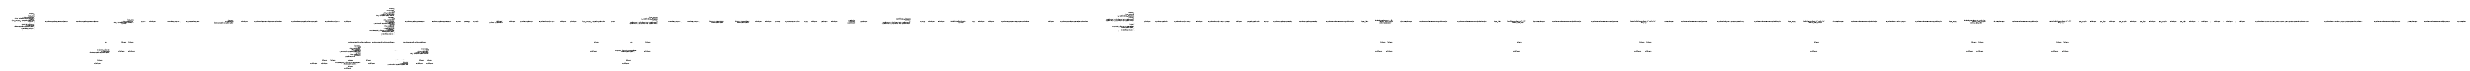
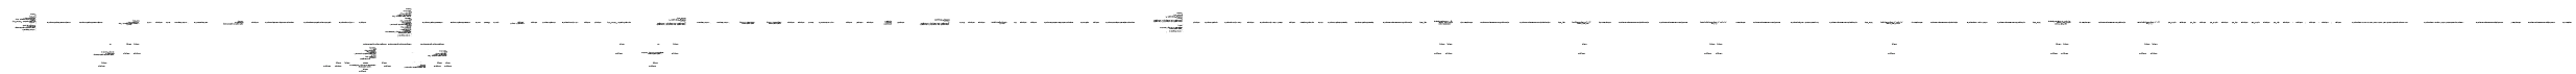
  digraph {
    node [cluster="lambda expression"]
    edge [color=darkseagreen4 style=dashed]
    n1 [cluster="CommandLine.Core.SpecificationPropertyRules.EnforceMutuallyExclusiveSet()" color=green community=0 label="return specProps =>\r\n                {\r\n                    var options = specProps\r\n                            .Where(sp => sp.Specification.IsOption())\r\n                            .Where(sp => ((OptionSpecification)sp.Specification).SetName.Length > 0\r\n                                   && sp.Value.IsJust());\r\n                    var groups = options.GroupBy(g => ((OptionSpecification)g.Specification).SetName);\r\n                    if (groups.Count() > 1)\r\n                    {\r\n                        return options.Select(s => Maybe.Just<Error>(\r\n                            new MutuallyExclusiveSetError(\r\n                                NameInfo.FromOptionSpecification((OptionSpecification)s.Specification))));\r\n                    }\r\n                    return Enumerable.Empty<Nothing<Error>>();\r\n                };" prediction=0 span="22-36"]
    n2 [cluster="CommandLine.Core.SpecificationPropertyRules.EnforceMutuallyExclusiveSet()" label="Entry CommandLine.Core.SpecificationPropertyRules.EnforceMutuallyExclusiveSet()" span="20-20"]
    n3 [cluster="CommandLine.Core.SpecificationPropertyRules.EnforceMutuallyExclusiveSet()" label="Exit CommandLine.Core.SpecificationPropertyRules.EnforceMutuallyExclusiveSet()" span="20-20"]
    n4 [label="var options = specProps\r\n                            .Where(sp => sp.Specification.IsOption())\r\n                            .Where(sp => ((OptionSpecification)sp.Specification).SetName.Length > 0\r\n                                   && sp.Value.IsJust())" span="24-27"]
    n5 [color=green community=0 label="return options.Select(s => Maybe.Just<Error>(\r\n                            new MutuallyExclusiveSetError(\r\n                                NameInfo.FromOptionSpecification((OptionSpecification)s.Specification))));" prediction=1 span="31-33"]
    n6 [label="Entry lambda expression" span="25-25"]
    n7 [label="Entry lambda expression" span="26-27"]
    n8 [label="Entry lambda expression" span="31-33"]
    n9 [label="groups.Count() > 1" span="29-29"]
    n10 [label="Exit lambda expression" span="22-36"]
+   n11 [cluster="Unk.Select" label="Entry Unk.Select"]
    n12 [color=green community=0 label="return Enumerable.Empty<Nothing<Error>>();" prediction=2 span="35-35"]
    n13 [cluster="System.Linq.Enumerable.Empty<TResult>()" color=green label="Entry System.Linq.Enumerable.Empty<TResult>()" span="0-0"]
    n14 [color=green community=0 label="Maybe.Just<Error>(\r\n                            new MutuallyExclusiveSetError(\r\n                                NameInfo.FromOptionSpecification((OptionSpecification)s.Specification)))" prediction=3 span="31-33"]
    n15 [label="Exit lambda expression" span="31-33"]
    n16 [cluster="CommandLine.MutuallyExclusiveSetError.MutuallyExclusiveSetError(CommandLine.NameInfo)" label="Entry CommandLine.MutuallyExclusiveSetError.MutuallyExclusiveSetError(CommandLine.NameInfo)" span="294-294"]
    n17 [cluster="CommandLine.NameInfo.FromOptionSpecification(CommandLine.Core.OptionSpecification)" label="Entry CommandLine.NameInfo.FromOptionSpecification(CommandLine.Core.OptionSpecification)" span="60-60"]
    n18 [cluster="CommandLine.Infrastructure.Maybe.Just<T>(T)" label="Entry CommandLine.Infrastructure.Maybe.Just<T>(T)" span="68-68"]
    n19 [cluster="CommandLine.Core.SpecificationPropertyRules.EnforceRequired()" color=green community=0 label="return specProps =>\r\n            {\r\n                List<string> setsWithTrue =\r\n                    specProps\r\n                        .Where(sp => sp.Specification.IsOption()\r\n                            && sp.Value.IsJust() && sp.Specification.Required)\r\n                        .Select(s => ((OptionSpecification)s.Specification).SetName).ToList();\r\n                \r\n                var requiredButEmpty =\r\n                    specProps\r\n                        .Where(sp => sp.Specification.IsOption())\r\n                        .Where(sp => sp.Value.IsNothing()\r\n                            && sp.Specification.Required\r\n                            && !setsWithTrue.Contains(((OptionSpecification)sp.Specification).SetName))\r\n                    .Concat(specProps\r\n                        .Where(sp => sp.Specification.IsValue()\r\n                            && sp.Value.IsNothing()\r\n                            && sp.Specification.Required)).ToList();\r\n                    if (requiredButEmpty.Any()) {\r\n                        return requiredButEmpty.Select(s => Maybe.Just<Error>(new MissingRequiredOptionError(\r\n                            NameInfo.FromSpecification(s.Specification))));\r\n                    }\r\n                    return Enumerable.Empty<Nothing<Error>>();\r\n                };" prediction=4 span="41-64"]
    n20 [color=green community=0 label="List<string> setsWithTrue =\r\n                    specProps\r\n                        .Where(sp => sp.Specification.IsOption()\r\n                            && sp.Value.IsJust() && sp.Specification.Required)\r\n                        .Select(s => ((OptionSpecification)s.Specification).SetName).ToList()" prediction=4 span="43-47"]
    n21 [color=green community=0 label="var requiredButEmpty =\r\n                    specProps\r\n                        .Where(sp => sp.Specification.IsOption())\r\n                        .Where(sp => sp.Value.IsNothing()\r\n                            && sp.Specification.Required\r\n                            && !setsWithTrue.Contains(((OptionSpecification)sp.Specification).SetName))\r\n                    .Concat(specProps\r\n                        .Where(sp => sp.Specification.IsValue()\r\n                            && sp.Value.IsNothing()\r\n                            && sp.Specification.Required)).ToList()" prediction=4 span="49-58"]
    n22 [label="Entry lambda expression" span="45-46"]
    n23 [label="Entry lambda expression" span="47-47"]
    n24 [label="sp.Value.IsNothing()\r\n                            && sp.Specification.Required\r\n                            && !setsWithTrue.Contains(((OptionSpecification)sp.Specification).SetName)" span="52-54"]
    n25 [label="Entry lambda expression" span="51-51"]
    n26 [label="Entry lambda expression" span="52-54"]
    n27 [label="Entry lambda expression" span="56-58"]
    n28 [label="return requiredButEmpty.Select(s => Maybe.Just<Error>(new MissingRequiredOptionError(\r\n                            NameInfo.FromSpecification(s.Specification))));" span="60-61"]
    n29 [cluster="CommandLine.Core.SpecificationPropertyRules.EnforceRequired()" label="Entry CommandLine.Core.SpecificationPropertyRules.EnforceRequired()" span="39-39"]
    n30 [cluster="CommandLine.Core.SpecificationPropertyRules.EnforceRequired()" label="Exit CommandLine.Core.SpecificationPropertyRules.EnforceRequired()" span="39-39"]
    n31 [label="Entry lambda expression" span="60-61"]
    n32 [label="Entry lambda expression" span="41-64"]
    n33 [cluster="Unk.ToList" label="Entry Unk.ToList"]
    n34 [label="requiredButEmpty.Any()" span="59-59"]
    n35 [cluster="Unk.Concat" label="Entry Unk.Concat"]
    n36 [color=green community=0 label="sp.Specification.IsOption()\r\n                            && sp.Value.IsJust() && sp.Specification.Required" prediction=7 span="45-46"]
    n37 [label="Exit lambda expression" span="45-46"]
    n38 [cluster="CommandLine.Core.Specification.IsOption()" label="Entry CommandLine.Core.Specification.IsOption()" span="10-10"]
    n39 [cluster="CommandLine.Infrastructure.Maybe<T>.IsJust<T>()" label="Entry CommandLine.Infrastructure.Maybe<T>.IsJust<T>()" span="149-149"]
    n40 [label="Exit lambda expression" span="47-47"]
    n41 [label="Entry lambda expression" span="22-36"]
    n42 [label="var groups = options.GroupBy(g => ((OptionSpecification)g.Specification).SetName)" span="28-28"]
    n43 [label="Entry lambda expression" span="28-28"]
-   n44 [cluster="Unk.Count" label="Entry Unk.Count"]
    n45 [label="return options.Select(s => Maybe.Just<Error>(new SequenceOutOfRangeError(\r\n                            NameInfo.FromSpecification(s.Specification))));" span="81-82"]
    n46 [label="Entry lambda expression" span="81-82"]
    n47 [label="return Enumerable.Empty<Nothing<Error>>();" span="63-63"]
    n48 [label="return Enumerable.Empty<Nothing<Error>>();" span="84-84"]
    n49 [label="Maybe.Just<Error>(new MissingRequiredOptionError(\r\n                            NameInfo.FromSpecification(s.Specification)))" span="60-61"]
    n50 [label="Maybe.Just<Error>(new SequenceOutOfRangeError(\r\n                            NameInfo.FromSpecification(s.Specification)))" span="81-82"]
    n51 [label="Exit lambda expression" span="41-64"]
    n52 [label="var options = specProps.Where(\r\n                        sp => sp.Specification.TargetType == TargetType.Sequence\r\n                        && sp.Value.IsJust()\r\n                        && (\r\n                            (sp.Specification.Min.IsJust() && ((Array)sp.Value.FromJust()).Length < sp.Specification.Min.FromJust())\r\n                            || (sp.Specification.Max.IsJust() && ((Array)sp.Value.FromJust()).Length > sp.Specification.Max.FromJust())\r\n                        )\r\n                    )" span="71-78"]
    n53 [label="Entry lambda expression" span="72-77"]
    n54 [label=setsWithTrue cluster=""]
    n55 [label="Exit lambda expression" span="52-54"]
    n56 [cluster="Unk.IsNothing" label="Entry Unk.IsNothing"]
    n57 [cluster="System.Collections.Generic.List<T>.Contains(T)" label="Entry System.Collections.Generic.List<T>.Contains(T)" span="0-0"]
-   n58 [cluster="Unk.Any" label="Entry Unk.Any"]
    n59 [label="Exit lambda expression" span="51-51"]
    n60 [label="sp.Specification.IsOption()" span="51-51"]
    n61 [label="Exit lambda expression" span="56-58"]
    n62 [label="sp.Specification.IsValue()\r\n                            && sp.Value.IsNothing()\r\n                            && sp.Specification.Required" span="56-58"]
    n63 [label="sp.Specification.IsOption()" span="25-25"]
    n64 [label="sp.Specification.TargetType == TargetType.Sequence\r\n                        && sp.Value.IsJust()\r\n                        && (\r\n                            (sp.Specification.Min.IsJust() && ((Array)sp.Value.FromJust()).Length < sp.Specification.Min.FromJust())\r\n                            || (sp.Specification.Max.IsJust() && ((Array)sp.Value.FromJust()).Length > sp.Specification.Max.FromJust())\r\n                        )" span="72-77"]
    n65 [cluster="Unk.GroupBy" label="Entry Unk.GroupBy"]
    n66 [label="Exit lambda expression" span="25-25"]
    n67 [label="Exit lambda expression" span="26-27"]
    n68 [label="((OptionSpecification)sp.Specification).SetName.Length > 0\r\n                                   && sp.Value.IsJust()" span="26-27"]
    n69 [label="options.Any()" span="79-79"]
    n70 [label="Exit lambda expression" span="69-85"]
    n71 [label="Exit lambda expression" span="60-61"]
    n72 [cluster="CommandLine.MissingRequiredOptionError.MissingRequiredOptionError(CommandLine.NameInfo)" label="Entry CommandLine.MissingRequiredOptionError.MissingRequiredOptionError(CommandLine.NameInfo)" span="283-283"]
+   n73 [cluster="Unk.FromSpecification" label="Entry Unk.FromSpecification"]
    n74 [label="Exit lambda expression" span="81-82"]
    n75 [cluster="CommandLine.SequenceOutOfRangeError.SequenceOutOfRangeError(CommandLine.NameInfo)" label="Entry CommandLine.SequenceOutOfRangeError.SequenceOutOfRangeError(CommandLine.NameInfo)" span="316-316"]
    n76 [cluster="CommandLine.Core.SpecificationPropertyRules.EnforceRange()" label="return specProps =>\r\n                {\r\n                    var options = specProps.Where(\r\n                        sp => sp.Specification.TargetType == TargetType.Sequence\r\n                        && sp.Value.IsJust()\r\n                        && (\r\n                            (sp.Specification.Min.IsJust() && ((Array)sp.Value.FromJust()).Length < sp.Specification.Min.FromJust())\r\n                            || (sp.Specification.Max.IsJust() && ((Array)sp.Value.FromJust()).Length > sp.Specification.Max.FromJust())\r\n                        )\r\n                    );\r\n                    if (options.Any())\r\n                    {\r\n                        return options.Select(s => Maybe.Just<Error>(new SequenceOutOfRangeError(\r\n                            NameInfo.FromSpecification(s.Specification))));\r\n                    }\r\n                    return Enumerable.Empty<Nothing<Error>>();\r\n                };" span="69-85"]
    n77 [label="Entry lambda expression" span="69-85"]
    n78 [cluster="CommandLine.Core.Specification.IsValue()" label="Entry CommandLine.Core.Specification.IsValue()" span="15-15"]
    n79 [cluster="CommandLine.Infrastructure.Maybe<T>.IsNothing<T>()" label="Entry CommandLine.Infrastructure.Maybe<T>.IsNothing<T>()" span="144-144"]
    n80 [label="Exit lambda expression" span="72-77"]
    n81 [cluster="CommandLine.Infrastructure.Maybe<T>.FromJust<T>(System.Exception)" label="Entry CommandLine.Infrastructure.Maybe<T>.FromJust<T>(System.Exception)" span="134-134"]
    n82 [label="Exit lambda expression" span="28-28"]
-   n83 [label="((OptionSpecification)g.Specification).SetName" span="28-28"]
+   n83 [label="((ShouldBeEquivalentTo)g.Specification).SetName" span="28-28"]
    n84 [cluster="Unk.IsJust" label="Entry Unk.IsJust"]
    n85 [cluster="CommandLine.Core.SpecificationPropertyRules.EnforceRange()" label="Entry CommandLine.Core.SpecificationPropertyRules.EnforceRange()" span="67-67"]
    n86 [cluster="CommandLine.Core.SpecificationPropertyRules.EnforceRange()" label="Exit CommandLine.Core.SpecificationPropertyRules.EnforceRange()" span="67-67"]
    n87 [cluster="CommandLine.Tests.Unit.ParserResultExtensionsTests.Invoker_proper_lambda_when_not_parsed()" file="ParserResultExtensionsTests.cs" label="Entry CommandLine.Tests.Unit.ParserResultExtensionsTests.Invoker_proper_lambda_when_not_parsed()" span="49-49"]
    n88 [cluster="CommandLine.Tests.Unit.ParserResultExtensionsTests.Invoker_proper_lambda_when_not_parsed()" file="ParserResultExtensionsTests.cs" label="var expected = ''a default''" span="51-51"]
    n89 [cluster="CommandLine.Tests.Unit.ParserResultExtensionsTests.Invoker_proper_lambda_when_not_parsed()" file="ParserResultExtensionsTests.cs" label="Parser.Default.ParseArguments<FakeOptions>(new[] { ''-i'', ''aaa'' })\r\n                .WithParsed(opts => expected = opts.StringValue)\r\n                .WithNotParsed(_ => expected = ''changed'')" span="52-54"]
    n90 [file="ParserResultExtensionsTests.cs" label="Entry lambda expression" span="53-53"]
    n91 [file="ParserResultExtensionsTests.cs" label="Entry lambda expression" span="54-54"]
    n92 [cluster="CommandLine.Tests.Unit.ParserResultExtensionsTests.Invoker_proper_lambda_when_not_parsed()" file="ParserResultExtensionsTests.cs" label="''changed''.ShouldBeEquivalentTo(expected)" span="56-56"]
    n93 [cluster="CommandLine.Tests.Unit.ParserResultExtensionsTests.Invoker_proper_lambda_when_not_parsed()" file="ParserResultExtensionsTests.cs" label="Exit CommandLine.Tests.Unit.ParserResultExtensionsTests.Invoker_proper_lambda_when_not_parsed()" span="49-49"]
    n94 [cluster="CommandLine.Tests.Unit.ParserResultExtensionsTests.Invoker_not_parsed_lambda_when_not_parsed()" file="ParserResultExtensionsTests.cs" label="Entry CommandLine.Tests.Unit.ParserResultExtensionsTests.Invoker_not_parsed_lambda_when_not_parsed()" span="28-28"]
    n95 [cluster="CommandLine.Tests.Unit.ParserResultExtensionsTests.Invoker_not_parsed_lambda_when_not_parsed()" file="ParserResultExtensionsTests.cs" label="var expected = ''a default''" span="30-30"]
    n96 [cluster="CommandLine.Tests.Unit.ParserResultExtensionsTests.Invoker_not_parsed_lambda_when_not_parsed()" file="ParserResultExtensionsTests.cs" label="Parser.Default.ParseArguments<FakeOptions>(new[] { ''-i'', ''aaa'' })\r\n                .WithNotParsed(_ => expected = ''changed'')" span="31-32"]
    n97 [file="ParserResultExtensionsTests.cs" label="Entry lambda expression" span="32-32"]
    n98 [cluster="CommandLine.Tests.Unit.ParserResultExtensionsTests.Invoker_not_parsed_lambda_when_not_parsed()" file="ParserResultExtensionsTests.cs" label="''changed''.ShouldBeEquivalentTo(expected)" span="34-34"]
    n99 [cluster="CommandLine.Tests.Unit.ParserResultExtensionsTests.Invoker_not_parsed_lambda_when_not_parsed()" file="ParserResultExtensionsTests.cs" label="Exit CommandLine.Tests.Unit.ParserResultExtensionsTests.Invoker_not_parsed_lambda_when_not_parsed()" span="28-28"]
    n100 [cluster="CommandLine.Tests.Unit.ParserResultExtensionsTests.Turn_sucessful_parsing_into_exit_code()" file="ParserResultExtensionsTests.cs" label="Entry CommandLine.Tests.Unit.ParserResultExtensionsTests.Turn_sucessful_parsing_into_exit_code()" span="60-60"]
    n101 [cluster="CommandLine.Tests.Unit.ParserResultExtensionsTests.Turn_sucessful_parsing_into_exit_code()" file="ParserResultExtensionsTests.cs" label="var expected = Parser.Default.ParseArguments<FakeOptions>(new[] { ''--stringvalue'', ''value'' })\r\n                .Return(_ => 0, _ => -1)" span="62-63"]
    n102 [file="ParserResultExtensionsTests.cs" label="Entry lambda expression" span="63-63"]
    n103 [file="ParserResultExtensionsTests.cs" label="Entry lambda expression" span="63-63"]
    n104 [cluster="CommandLine.Tests.Unit.ParserResultExtensionsTests.Turn_sucessful_parsing_into_exit_code()" file="ParserResultExtensionsTests.cs" label="0.ShouldBeEquivalentTo(expected)" span="65-65"]
    n105 [cluster="CommandLine.Tests.Unit.ParserResultExtensionsTests.Turn_sucessful_parsing_into_exit_code()" file="ParserResultExtensionsTests.cs" label="Exit CommandLine.Tests.Unit.ParserResultExtensionsTests.Turn_sucessful_parsing_into_exit_code()" span="60-60"]
    n106 [cluster="CommandLine.Parser.ParseArguments<T>(System.Collections.Generic.IEnumerable<string>)" file="ParserResultExtensionsTests.cs" label="Entry CommandLine.Parser.ParseArguments<T>(System.Collections.Generic.IEnumerable<string>)" span="84-84"]
    n107 [cluster="CommandLine.Tests.Unit.ParserResultExtensionsTests.Invoker_parsed_lambda_when_parsed()" file="ParserResultExtensionsTests.cs" label="Entry CommandLine.Tests.Unit.ParserResultExtensionsTests.Invoker_parsed_lambda_when_parsed()" span="18-18"]
    n108 [cluster="CommandLine.Tests.Unit.ParserResultExtensionsTests.Invoker_parsed_lambda_when_parsed()" file="ParserResultExtensionsTests.cs" label="var expected = string.Empty" span="20-20"]
    n109 [cluster="CommandLine.Tests.Unit.ParserResultExtensionsTests.Invoker_parsed_lambda_when_parsed()" file="ParserResultExtensionsTests.cs" label="Parser.Default.ParseArguments<FakeOptions>(new[] { ''--stringvalue'', ''value'' })\r\n                .WithParsed(opts => expected = opts.StringValue)" span="21-22"]
    n110 [file="ParserResultExtensionsTests.cs" label="Entry lambda expression" span="22-22"]
    n111 [cluster="CommandLine.Tests.Unit.ParserResultExtensionsTests.Invoker_parsed_lambda_when_parsed()" file="ParserResultExtensionsTests.cs" label="''value''.ShouldBeEquivalentTo(expected)" span="24-24"]
    n112 [cluster="CommandLine.Tests.Unit.ParserResultExtensionsTests.Invoker_parsed_lambda_when_parsed()" file="ParserResultExtensionsTests.cs" label="Exit CommandLine.Tests.Unit.ParserResultExtensionsTests.Invoker_parsed_lambda_when_parsed()" span="18-18"]
    n113 [cluster="CommandLine.ParserResult<T>.WithParsed<T>(System.Action<T>)" file="ParserResultExtensionsTests.cs" label="Entry CommandLine.ParserResult<T>.WithParsed<T>(System.Action<T>)" span="20-20"]
    n114 [cluster="CommandLine.Tests.Unit.ParserResultExtensionsTests.Invoker_proper_lambda_when_parsed()" file="ParserResultExtensionsTests.cs" label="Entry CommandLine.Tests.Unit.ParserResultExtensionsTests.Invoker_proper_lambda_when_parsed()" span="38-38"]
    n115 [cluster="CommandLine.Tests.Unit.ParserResultExtensionsTests.Invoker_proper_lambda_when_parsed()" file="ParserResultExtensionsTests.cs" label="var expected = string.Empty" span="40-40"]
    n116 [cluster="CommandLine.Tests.Unit.ParserResultExtensionsTests.Invoker_proper_lambda_when_parsed()" file="ParserResultExtensionsTests.cs" label="Parser.Default.ParseArguments<FakeOptions>(new[] { ''--stringvalue'', ''value'' })\r\n                .WithParsed(opts => expected = opts.StringValue)\r\n                .WithNotParsed(_ => expected = ''changed'')" span="41-43"]
    n117 [file="ParserResultExtensionsTests.cs" label="Entry lambda expression" span="42-42"]
    n118 [file="ParserResultExtensionsTests.cs" label="Entry lambda expression" span="43-43"]
    n119 [cluster="CommandLine.Tests.Unit.ParserResultExtensionsTests.Invoker_proper_lambda_when_parsed()" file="ParserResultExtensionsTests.cs" label="''value''.ShouldBeEquivalentTo(expected)" span="45-45"]
    n120 [cluster="CommandLine.Tests.Unit.ParserResultExtensionsTests.Invoker_proper_lambda_when_parsed()" file="ParserResultExtensionsTests.cs" label="Exit CommandLine.Tests.Unit.ParserResultExtensionsTests.Invoker_proper_lambda_when_parsed()" span="38-38"]
    n121 [file="ParserResultExtensionsTests.cs" label="Entry lambda expression" span="72-72"]
    n122 [file="ParserResultExtensionsTests.cs" label="expected = opts.StringValue" span="22-22"]
    n123 [file="ParserResultExtensionsTests.cs" label="Exit lambda expression" span="22-22"]
    n124 [file="ParserResultExtensionsTests.cs" label="expected = ''changed''" span="32-32"]
    n125 [file="ParserResultExtensionsTests.cs" label="Exit lambda expression" span="32-32"]
    n126 [file="ParserResultExtensionsTests.cs" label="expected = opts.StringValue" span="42-42"]
    n127 [file="ParserResultExtensionsTests.cs" label="Exit lambda expression" span="42-42"]
    n128 [file="ParserResultExtensionsTests.cs" label="expected = ''changed''" span="43-43"]
    n129 [file="ParserResultExtensionsTests.cs" label="Exit lambda expression" span="43-43"]
    n130 [file="ParserResultExtensionsTests.cs" label="expected = opts.StringValue" span="53-53"]
    n131 [file="ParserResultExtensionsTests.cs" label="Exit lambda expression" span="53-53"]
    n132 [file="ParserResultExtensionsTests.cs" label="expected = ''changed''" span="54-54"]
    n133 [file="ParserResultExtensionsTests.cs" label="Exit lambda expression" span="54-54"]
    n134 [file="ParserResultExtensionsTests.cs" label=0 span="63-63"]
    n135 [file="ParserResultExtensionsTests.cs" label="Exit lambda expression" span="63-63"]
    n136 [file="ParserResultExtensionsTests.cs" label=-1 span="63-63"]
    n137 [file="ParserResultExtensionsTests.cs" label="Exit lambda expression" span="63-63"]
    n138 [file="ParserResultExtensionsTests.cs" label="Entry lambda expression" span="72-72"]
    n139 [file="ParserResultExtensionsTests.cs" label=0 span="72-72"]
    n140 [file="ParserResultExtensionsTests.cs" label="Exit lambda expression" span="72-72"]
    n141 [file="ParserResultExtensionsTests.cs" label=-1 span="72-72"]
    n142 [file="ParserResultExtensionsTests.cs" label="Exit lambda expression" span="72-72"]
    n143 [cluster="CommandLine.ParserResult<TSource>.Return<TSource, TResult>(System.Func<TSource, TResult>, System.Func<System.Collections.Generic.IEnumerable<CommandLine.Error>, TResult>)" file="ParserResultExtensionsTests.cs" label="Entry CommandLine.ParserResult<TSource>.Return<TSource, TResult>(System.Func<TSource, TResult>, System.Func<System.Collections.Generic.IEnumerable<CommandLine.Error>, TResult>)" span="57-57"]
    n144 [cluster="CommandLine.ParserResult<T>.WithNotParsed<T>(System.Action<System.Collections.Generic.IEnumerable<CommandLine.Error>>)" file="ParserResultExtensionsTests.cs" label="Entry CommandLine.ParserResult<T>.WithNotParsed<T>(System.Action<System.Collections.Generic.IEnumerable<CommandLine.Error>>)" span="38-38"]
    n145 [cluster="CommandLine.Tests.Unit.ParserResultExtensionsTests.Turn_failed_parsing_into_exit_code()" file="ParserResultExtensionsTests.cs" label="Entry CommandLine.Tests.Unit.ParserResultExtensionsTests.Turn_failed_parsing_into_exit_code()" span="69-69"]
    n146 [cluster="CommandLine.Tests.Unit.ParserResultExtensionsTests.Turn_failed_parsing_into_exit_code()" file="ParserResultExtensionsTests.cs" label="var expected = Parser.Default.ParseArguments<FakeOptions>(new[] { ''-i'', ''aaa'' })\r\n                .Return(_ => 0, _ => -1)" span="71-72"]
    n147 [cluster="CommandLine.Tests.Unit.ParserResultExtensionsTests.Turn_failed_parsing_into_exit_code()" file="ParserResultExtensionsTests.cs" label="(-1).ShouldBeEquivalentTo(expected)" span="74-74"]
    n148 [cluster="CommandLine.Tests.Unit.ParserResultExtensionsTests.Turn_failed_parsing_into_exit_code()" file="ParserResultExtensionsTests.cs" label="Exit CommandLine.Tests.Unit.ParserResultExtensionsTests.Turn_failed_parsing_into_exit_code()" span="69-69"]
    n149 [cluster="Unk.ShouldBeEquivalentTo" file="ParserResultExtensionsTests.cs" label="Entry Unk.ShouldBeEquivalentTo"]
    n4 -> n5 [color=green label=options]
    n4 -> n6 [label="lambda expression"]
    n4 -> n7 [label="lambda expression"]
    n5 -> n8 [color=green label="lambda expression"]
    n19 -> n20 [color=green label="System.Collections.Generic.IEnumerable<CommandLine.Core.SpecificationProperty>"]
    n19 -> n21 [color=green label="System.Collections.Generic.IEnumerable<CommandLine.Core.SpecificationProperty>"]
    n20 -> n22 [color=green label="lambda expression"]
    n20 -> n23 [color=green label="lambda expression"]
    n20 -> n24 [color=green label=setsWithTrue]
    n21 -> n25 [color=green label="lambda expression"]
    n21 -> n26 [color=green label="lambda expression"]
    n21 -> n27 [color=green label="lambda expression"]
    n21 -> n28 [color=green label=requiredButEmpty]
    n28 -> n31 [label="lambda expression"]
    n32 -> n21 [color=green label="System.Collections.Generic.IEnumerable<CommandLine.Core.SpecificationProperty>"]
    n42 -> n43 [label="lambda expression"]
    n45 -> n46 [label="lambda expression"]
    n52 -> n45 [label=options]
    n52 -> n53 [label="lambda expression"]
    n54 -> n24 [label=setsWithTrue]
    n89 -> n90 [label="lambda expression"]
    n89 -> n91 [label="lambda expression"]
    n96 -> n97 [label="lambda expression"]
    n101 -> n102 [label="lambda expression"]
    n101 -> n103 [label="lambda expression"]
    n109 -> n110 [label="lambda expression"]
    n116 -> n117 [label="lambda expression"]
    n116 -> n118 [label="lambda expression"]
    n146 -> n121 [label="lambda expression"]
    n146 -> n138 [label="lambda expression"]
  }
